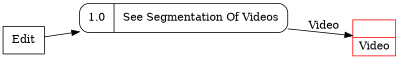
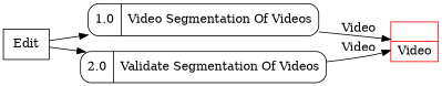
  digraph {
    rankdir=LR
    node [shape=Mrecord]
    n1 [color=red label="<f0>  |<f1> Video " shape=record]
    n2 [label=Edit shape=box]
-   n3 [label="{<f0> 1.0|<f1> See Segmentation Of Videos }"]
+   n3 [label="{<f0> 1.0|<f1> Video Segmentation Of Videos }"]
+   n4 [label="{<f0> 2.0|<f1> Validate Segmentation Of Videos }"]
    n2 -> n3
+   n2 -> n4
    n3 -> n1 [label=Video]
+   n4 -> n1 [label=Video]
  }
